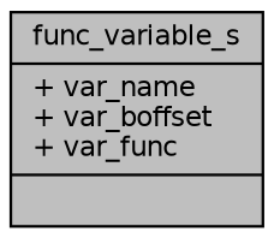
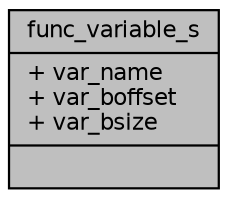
  digraph {
-   n1 [color=black fillcolor=grey75 fontcolor=black fontname=Helvetica fontsize=10 height=0.2 label="{func_variable_s\n|+ var_name\l+ var_boffset\l+ var_func\l|}" shape=record style=filled width=0.4]
+   n1 [color=black fillcolor=grey75 fontcolor=black fontname=Helvetica fontsize=10 height=0.2 label="{func_variable_s\n|+ var_name\l+ var_boffset\l+ var_bsize\l|}" shape=record style=filled width=0.4]
  }
